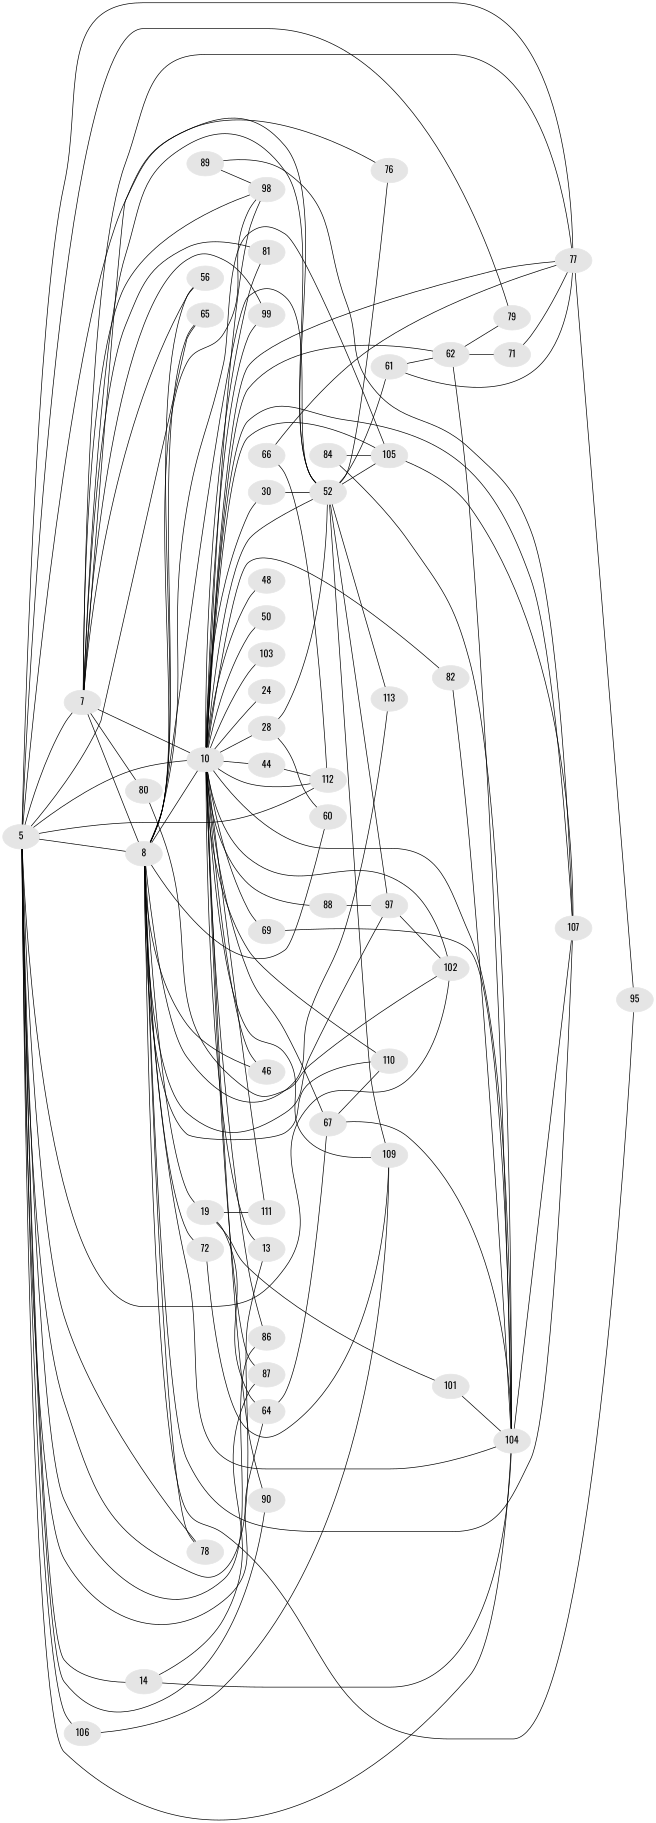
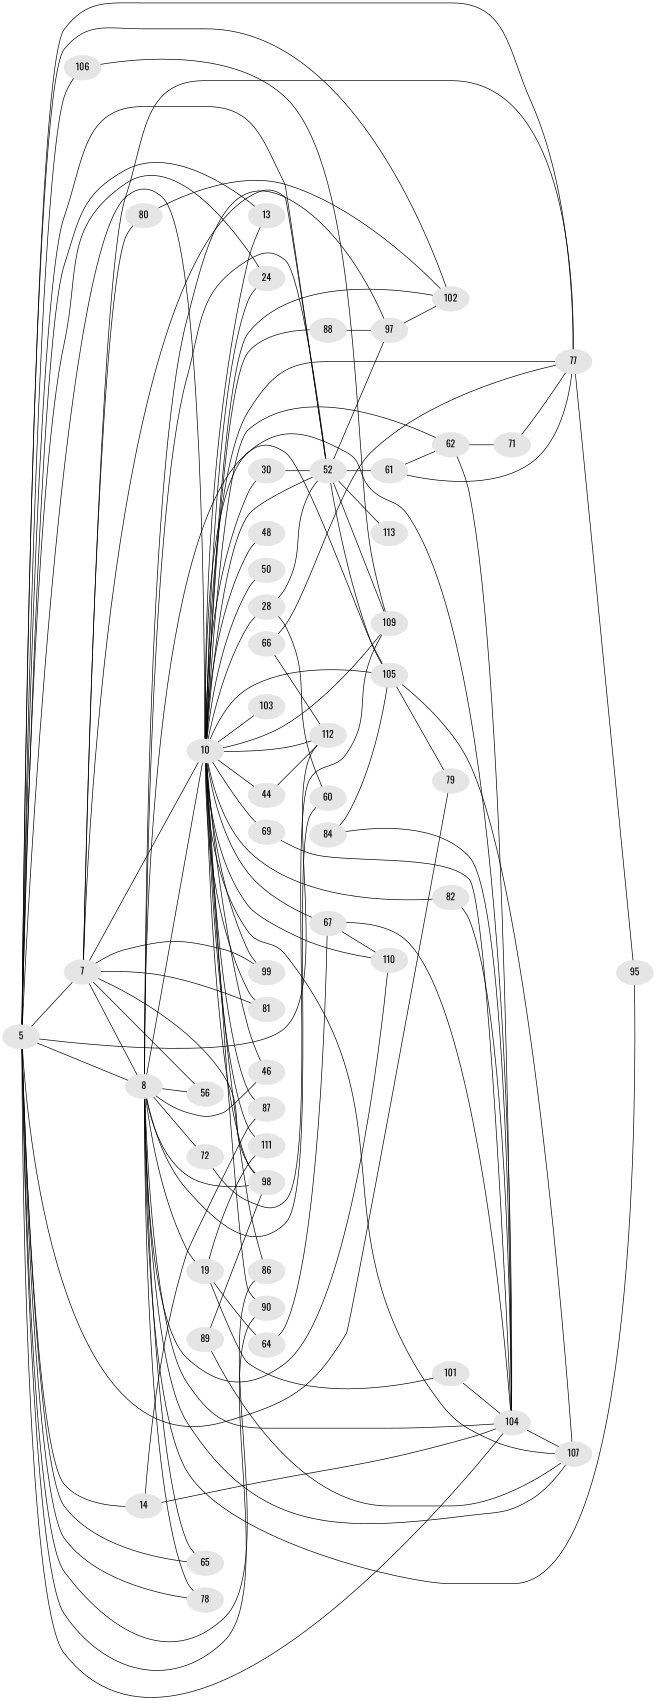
  graph {
    fontname=Oswald
    rankdir=LR
    node [color=gray90 fontname=Oswald style=filled]
    edge [fontname=Oswald]
    5 [super="+1"]
    7 [super="+6"]
    8 [super="+4"]
    10 [super="+3"]
    13
    14
    24
    52 [super="+49+9"]
    65
    77 [super="+68+73"]
    78
    79
    86
    90
    102 [super="+75"]
    104 [super="+83+92+12+33"]
    106
    112 [super="+32+108"]
    56
-   76
    80
    81 [super="+16"]
    98 [super="+96"]
    99
    19
    46
    60 [super="+26"]
    72
    95
    97 [super="+23+94"]
    105 [super="+85+100"]
    107 [super="+22+54"]
    110 [super="+51"]
    113
    28 [super="+17"]
    30
    44
    48
    50
    62 [super="+37"]
    67 [super="+15+42+43"]
    69 [super="+58"]
    82
    87
    88
    103
    109 [super="+47+74+91+93"]
    111
    61 [super="+41"]
    64
    101
    71
    66
    84
    89
    5 -- 7 [weight=4]
    5 -- 8 [weight=6]
    5 -- 10 [weight=4]
    5 -- 13
    5 -- 14 [weight=2]
-   5 -- 64
+   5 -- 24
    5 -- 52 [weight=2]
    5 -- 65
    5 -- 77
    5 -- 78
    5 -- 79
    5 -- 86
    5 -- 90
    5 -- 102
    5 -- 104
    5 -- 106
    5 -- 112 [weight=3]
    7 -- 8 [weight=6]
    7 -- 10 [weight=4]
    7 -- 52 [weight=3]
    7 -- 77 [weight=2]
    7 -- 56
-   7 -- 76
    7 -- 80
    7 -- 81
    7 -- 98
    7 -- 99
    8 -- 10 [weight=6]
    8 -- 52 [weight=4]
    8 -- 65
    8 -- 78
    8 -- 104 [weight=8]
    8 -- 56
    8 -- 98
    8 -- 19 [weight=2]
    8 -- 46
    8 -- 60 [weight=2]
    8 -- 72 [weight=2]
    8 -- 95
    8 -- 97
    8 -- 105
    8 -- 107 [weight=3]
    8 -- 110
-   8 -- 113
    10 -- 13
    10 -- 24
    10 -- 52 [weight=2]
    10 -- 77 [weight=3]
    10 -- 86
    10 -- 90
    10 -- 102 [weight=2]
    10 -- 104 [weight=2]
    10 -- 112
    10 -- 81
    10 -- 98 [weight=2]
    10 -- 99
    10 -- 46
    10 -- 105 [weight=5]
    10 -- 107 [weight=3]
    10 -- 110
    10 -- 28
    10 -- 30
    10 -- 44
    10 -- 48
    10 -- 50 [weight=2]
    10 -- 62
    10 -- 67 [weight=4]
    10 -- 69 [weight=2]
    10 -- 82
    10 -- 87
    10 -- 88
    10 -- 103 [weight=2]
    10 -- 109 [weight=3]
    10 -- 111
    14 -- 104
    14 -- 87
-   52 -- 76
    52 -- 97 [weight=2]
    52 -- 105 [weight=3]
    52 -- 113
    52 -- 109 [weight=2]
    52 -- 61 [weight=2]
    77 -- 95
    104 -- 107 [weight=2]
    106 -- 109
    80 -- 102
    19 -- 111
    19 -- 64
    19 -- 101
    72 -- 109
    97 -- 102
    105 -- 107
    28 -- 52 [weight=2]
    28 -- 60
    30 -- 52
    44 -- 112
-   62 -- 79
+   105 -- 79
    62 -- 104
    62 -- 71
    67 -- 104
    67 -- 110
    69 -- 104
    82 -- 104
    88 -- 97
    61 -- 77
    61 -- 62
    64 -- 67
    101 -- 104
    71 -- 77
    66 -- 77
    66 -- 112
    84 -- 104
    84 -- 105
    89 -- 98
    89 -- 107
  }
